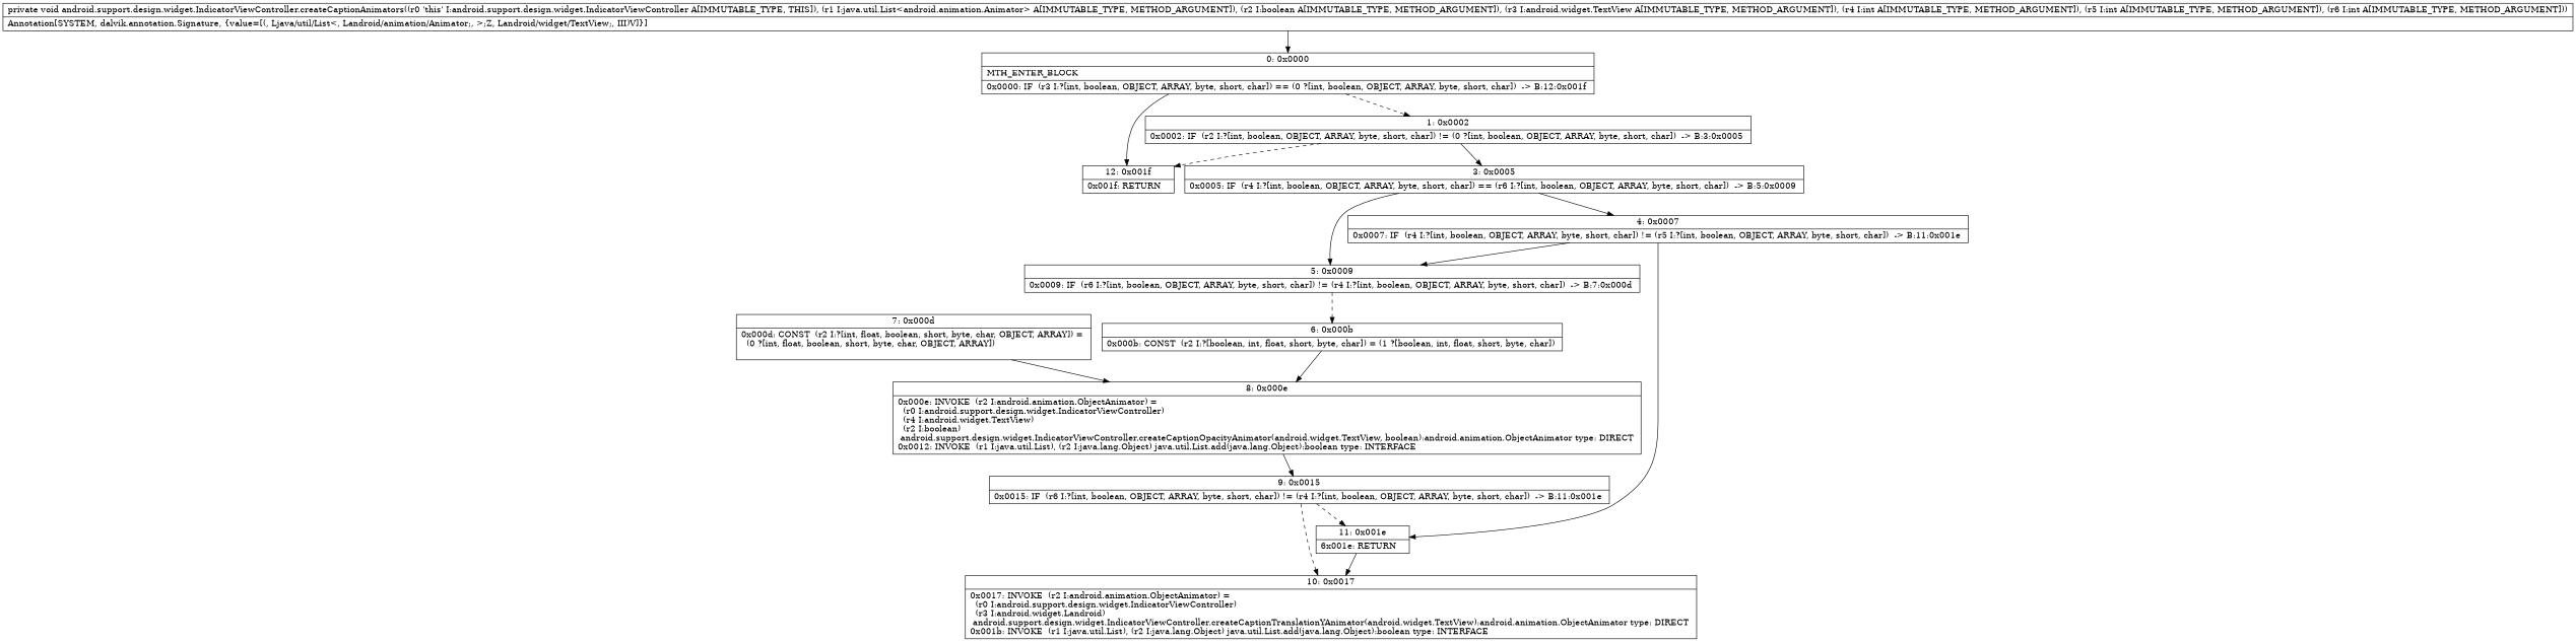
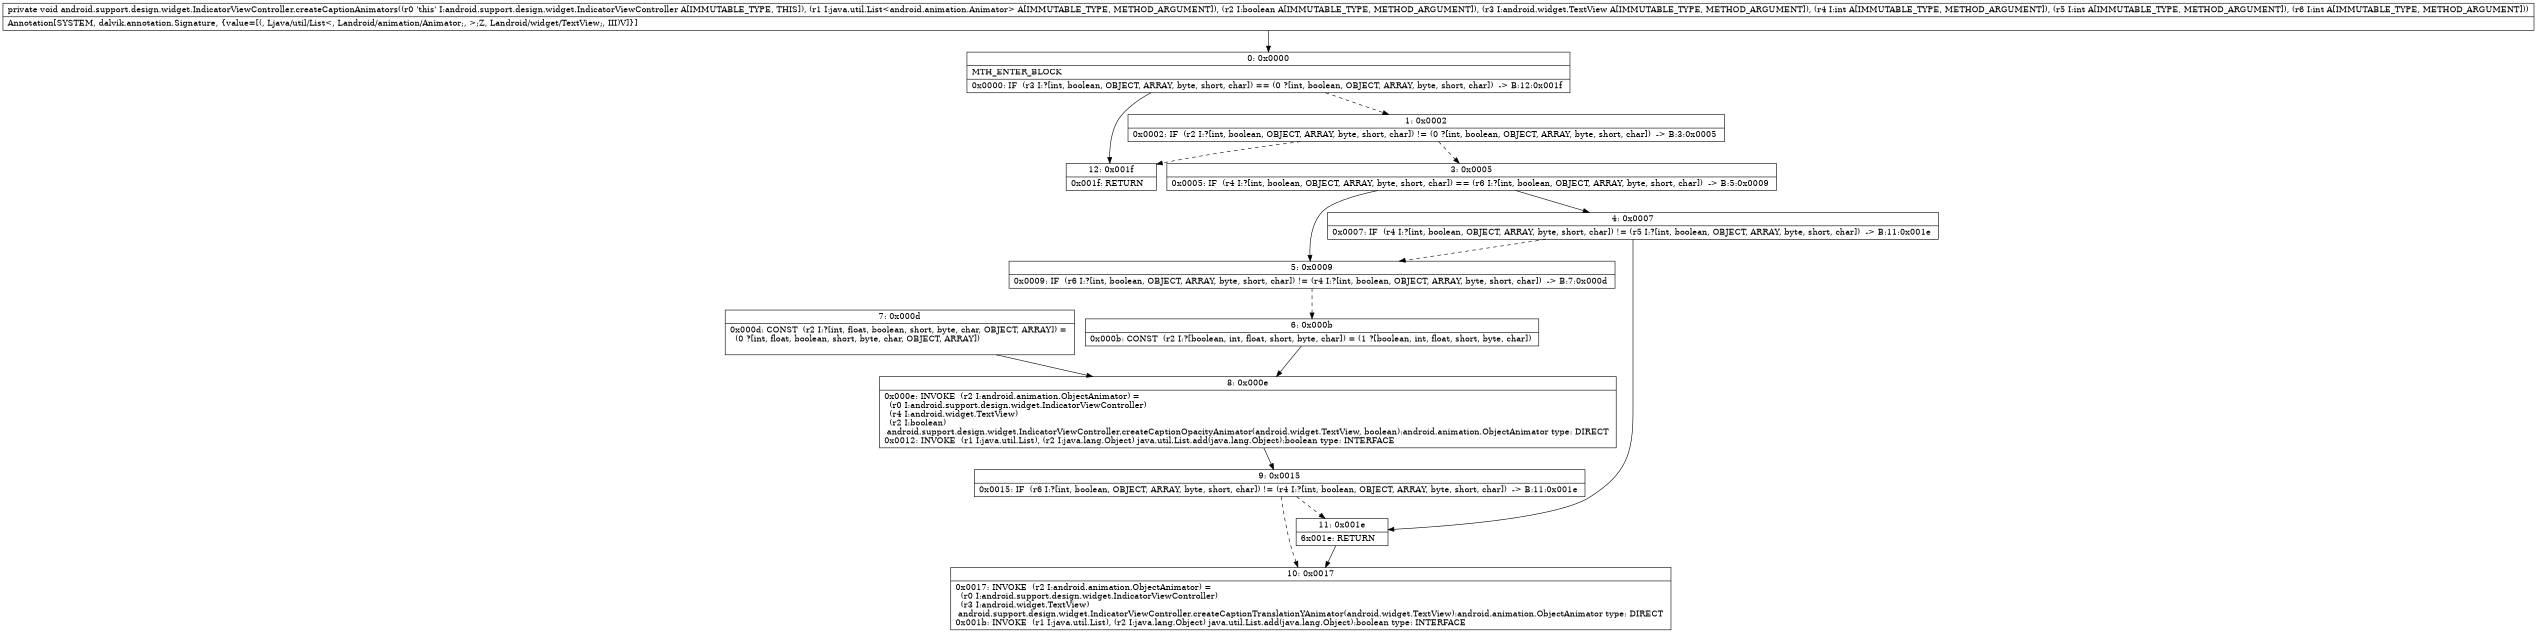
  digraph {
    node [shape=record]
    n1 [label="{0\:\ 0x0000|MTH_ENTER_BLOCK\l|0x0000: IF  (r3 I:?[int, boolean, OBJECT, ARRAY, byte, short, char]) == (0 ?[int, boolean, OBJECT, ARRAY, byte, short, char])  \-\> B:12:0x001f \l}"]
    n2 [label="{1\:\ 0x0002|0x0002: IF  (r2 I:?[int, boolean, OBJECT, ARRAY, byte, short, char]) != (0 ?[int, boolean, OBJECT, ARRAY, byte, short, char])  \-\> B:3:0x0005 \l}"]
    n3 [label="{12\:\ 0x001f|0x001f: RETURN   \l}"]
    n4 [label="{3\:\ 0x0005|0x0005: IF  (r4 I:?[int, boolean, OBJECT, ARRAY, byte, short, char]) == (r6 I:?[int, boolean, OBJECT, ARRAY, byte, short, char])  \-\> B:5:0x0009 \l}"]
    n5 [label="{4\:\ 0x0007|0x0007: IF  (r4 I:?[int, boolean, OBJECT, ARRAY, byte, short, char]) != (r5 I:?[int, boolean, OBJECT, ARRAY, byte, short, char])  \-\> B:11:0x001e \l}"]
    n6 [label="{5\:\ 0x0009|0x0009: IF  (r6 I:?[int, boolean, OBJECT, ARRAY, byte, short, char]) != (r4 I:?[int, boolean, OBJECT, ARRAY, byte, short, char])  \-\> B:7:0x000d \l}"]
    n7 [label="{11\:\ 0x001e|6x001e: RETURN   \l}"]
    n8 [label="{6\:\ 0x000b|0x000b: CONST  (r2 I:?[boolean, int, float, short, byte, char]) = (1 ?[boolean, int, float, short, byte, char]) \l}"]
-   n9 [label="{10\:\ 0x0017|0x0017: INVOKE  (r2 I:android.animation.ObjectAnimator) = \l  (r0 I:android.support.design.widget.IndicatorViewController)\l  (r3 I:android.widget.Landroid)\l android.support.design.widget.IndicatorViewController.createCaptionTranslationYAnimator(android.widget.TextView):android.animation.ObjectAnimator type: DIRECT \l0x001b: INVOKE  (r1 I:java.util.List), (r2 I:java.lang.Object) java.util.List.add(java.lang.Object):boolean type: INTERFACE \l}"]
+   n9 [label="{10\:\ 0x0017|0x0017: INVOKE  (r2 I:android.animation.ObjectAnimator) = \l  (r0 I:android.support.design.widget.IndicatorViewController)\l  (r3 I:android.widget.TextView)\l android.support.design.widget.IndicatorViewController.createCaptionTranslationYAnimator(android.widget.TextView):android.animation.ObjectAnimator type: DIRECT \l0x001b: INVOKE  (r1 I:java.util.List), (r2 I:java.lang.Object) java.util.List.add(java.lang.Object):boolean type: INTERFACE \l}"]
    n10 [label="{8\:\ 0x000e|0x000e: INVOKE  (r2 I:android.animation.ObjectAnimator) = \l  (r0 I:android.support.design.widget.IndicatorViewController)\l  (r4 I:android.widget.TextView)\l  (r2 I:boolean)\l android.support.design.widget.IndicatorViewController.createCaptionOpacityAnimator(android.widget.TextView, boolean):android.animation.ObjectAnimator type: DIRECT \l0x0012: INVOKE  (r1 I:java.util.List), (r2 I:java.lang.Object) java.util.List.add(java.lang.Object):boolean type: INTERFACE \l}"]
    n11 [label="{7\:\ 0x000d|0x000d: CONST  (r2 I:?[int, float, boolean, short, byte, char, OBJECT, ARRAY]) = \l  (0 ?[int, float, boolean, short, byte, char, OBJECT, ARRAY])\l \l}"]
    n12 [label="{9\:\ 0x0015|0x0015: IF  (r6 I:?[int, boolean, OBJECT, ARRAY, byte, short, char]) != (r4 I:?[int, boolean, OBJECT, ARRAY, byte, short, char])  \-\> B:11:0x001e \l}"]
    n13 [label="{private void android.support.design.widget.IndicatorViewController.createCaptionAnimators((r0 'this' I:android.support.design.widget.IndicatorViewController A[IMMUTABLE_TYPE, THIS]), (r1 I:java.util.List\<android.animation.Animator\> A[IMMUTABLE_TYPE, METHOD_ARGUMENT]), (r2 I:boolean A[IMMUTABLE_TYPE, METHOD_ARGUMENT]), (r3 I:android.widget.TextView A[IMMUTABLE_TYPE, METHOD_ARGUMENT]), (r4 I:int A[IMMUTABLE_TYPE, METHOD_ARGUMENT]), (r5 I:int A[IMMUTABLE_TYPE, METHOD_ARGUMENT]), (r6 I:int A[IMMUTABLE_TYPE, METHOD_ARGUMENT]))  | Annotation[SYSTEM, dalvik.annotation.Signature, \{value=[(, Ljava\/util\/List\<, Landroid\/animation\/Animator;, \>;Z, Landroid\/widget\/TextView;, III)V]\}]\l}"]
    n1 -> n2 [style=dashed]
    n1 -> n3
    n2 -> n3 [style=dashed]
-   n2 -> n4
+   n2 -> n4 [style=dashed]
    n4 -> n5 [style=solid]
    n4 -> n6
-   n5 -> n6 [style=solid]
+   n5 -> n6 [style=dashed]
    n5 -> n7
    n6 -> n8 [style=dashed]
    n7 -> n9
    n8 -> n10
    n10 -> n12
    n11 -> n10
    n12 -> n7 [style=dashed]
    n12 -> n9 [style=dashed]
    n13 -> n1
  }
